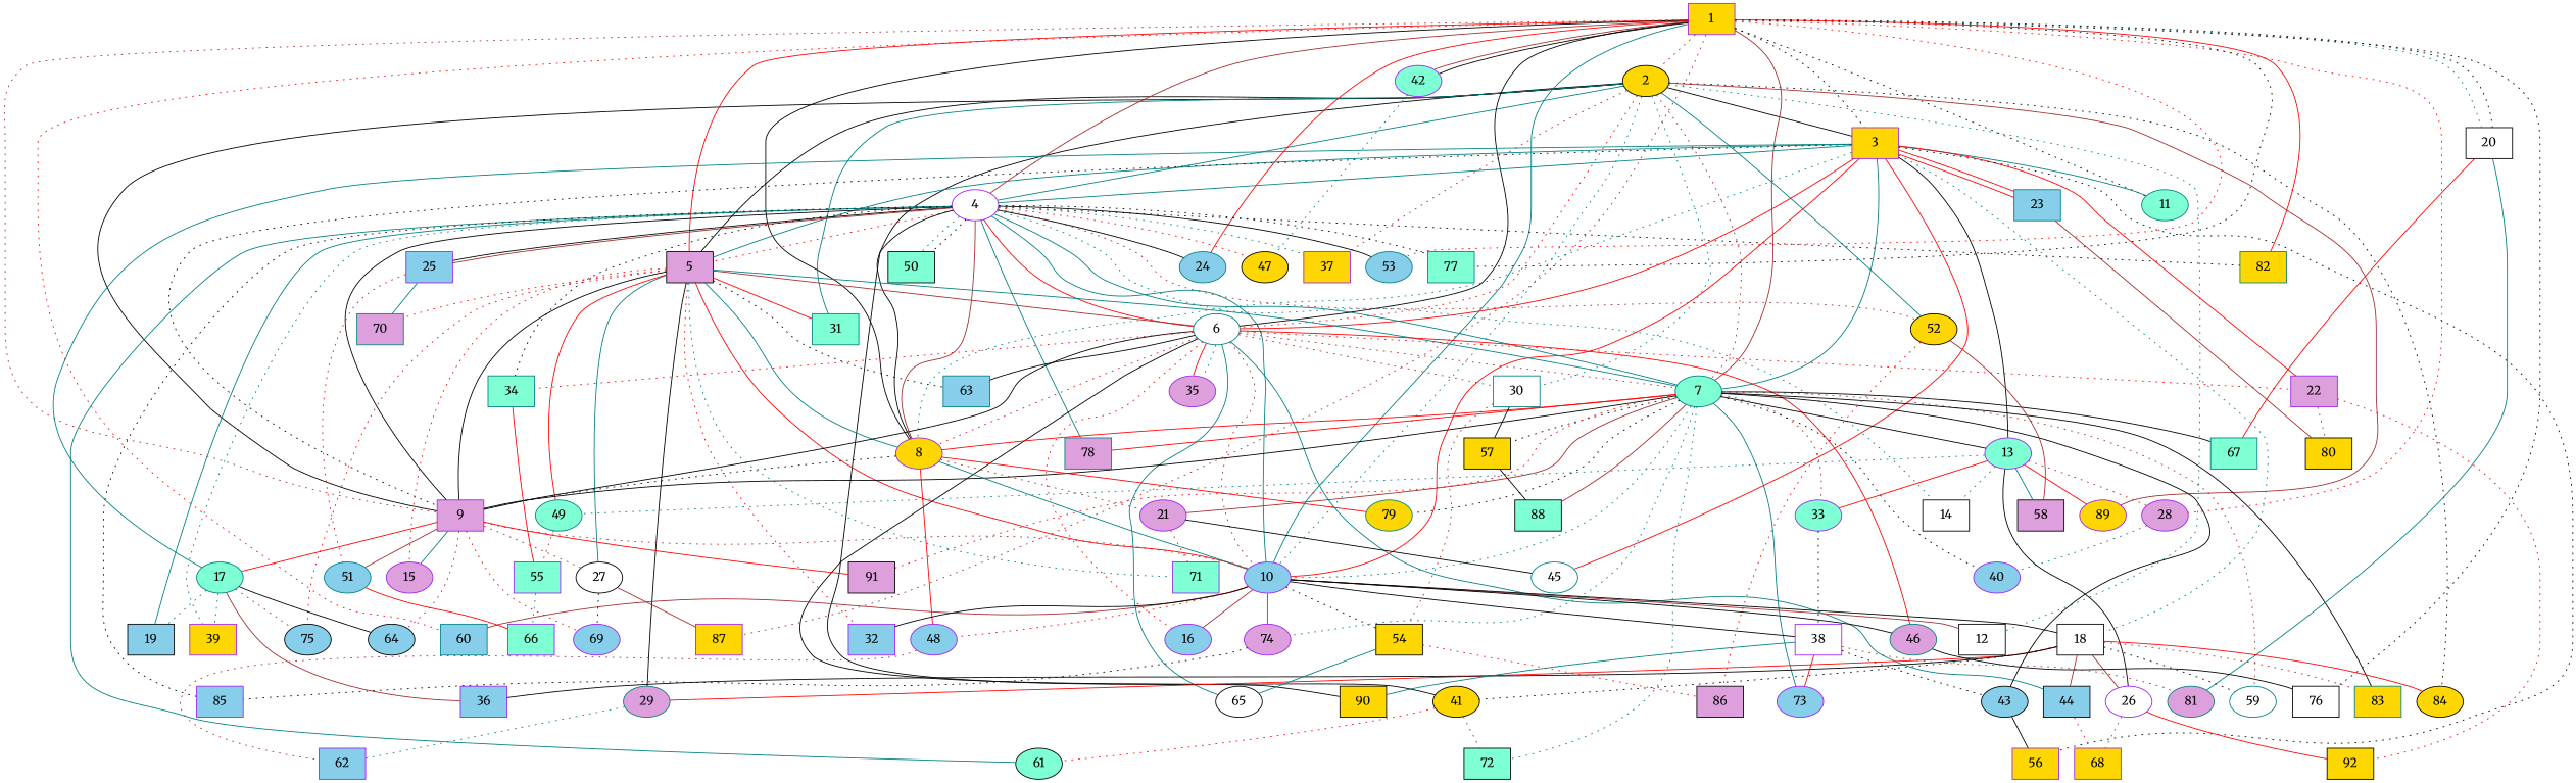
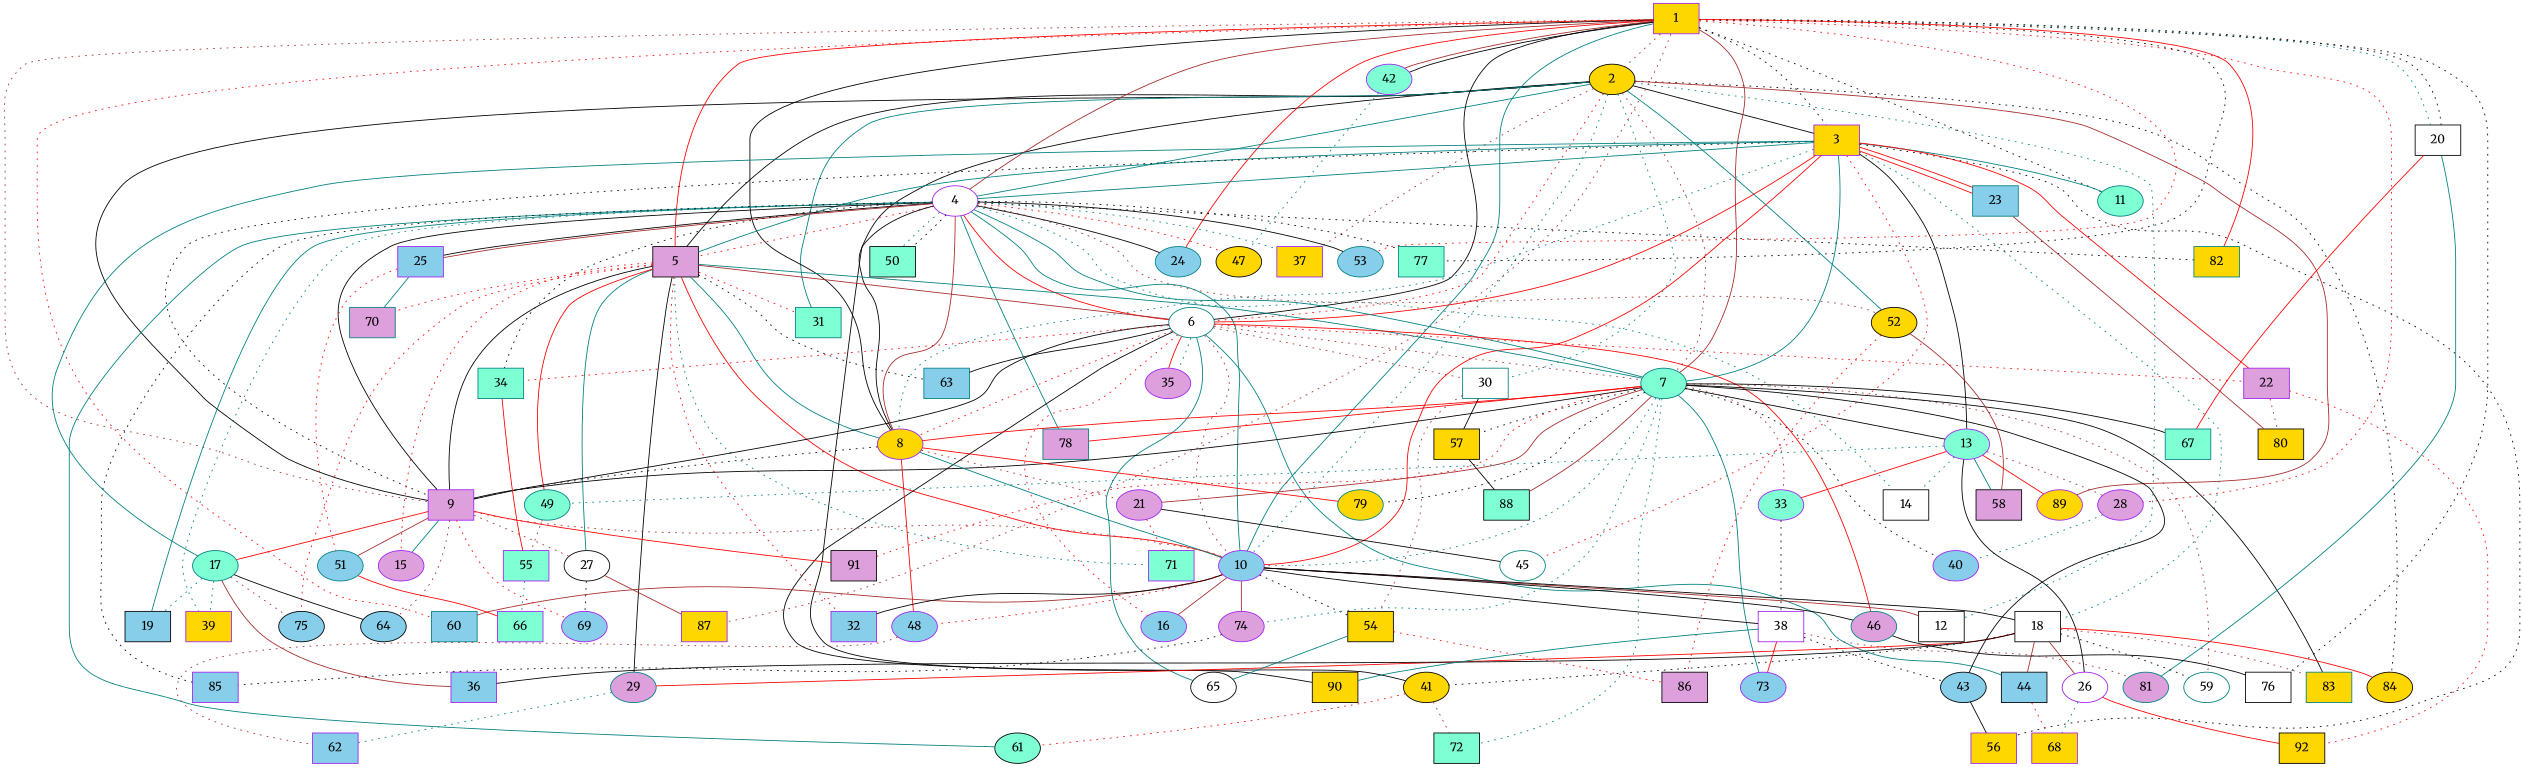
  graph {
    fontname=Merriweather
    node [color=purple fillcolor=gold fontname=Merriweather shape=box style=filled]
    edge [color=black fontname=Merriweather style=solid]
    2 [color=black shape=ellipse]
    1
    3
    4 [fillcolor=white shape=ellipse]
    5 [color=black fillcolor=plum]
    6 [color=teal fillcolor=white shape=ellipse]
    7 [color=teal fillcolor=aquamarine shape=ellipse]
    8 [shape=ellipse]
    9 [fillcolor=plum]
    10 [fillcolor=skyblue shape=ellipse]
    11 [color=teal fillcolor=aquamarine shape=ellipse]
    20 [color=black fillcolor=white]
    24 [color=teal fillcolor=skyblue shape=ellipse]
    28 [fillcolor=plum shape=ellipse]
    42 [fillcolor=aquamarine shape=ellipse]
    53 [color=teal fillcolor=skyblue shape=ellipse]
    60 [color=teal fillcolor=skyblue]
    76 [color=black fillcolor=white]
    77 [color=teal fillcolor=aquamarine]
    82 [color=teal]
    87
    12 [color=black fillcolor=white]
    30 [color=teal fillcolor=white]
    31 [color=teal fillcolor=aquamarine]
    37
    52 [color=black shape=ellipse]
    84 [color=black shape=ellipse]
    89 [shape=ellipse]
    13 [fillcolor=aquamarine shape=ellipse]
    17 [color=teal fillcolor=aquamarine shape=ellipse]
    18 [color=black fillcolor=white]
    22 [fillcolor=plum]
    23 [color=teal fillcolor=skyblue]
    45 [color=teal fillcolor=white shape=ellipse]
    56
    14 [color=black fillcolor=white]
    19 [color=black fillcolor=skyblue]
    25 [fillcolor=skyblue]
    34 [color=teal fillcolor=aquamarine]
    39
    41 [color=black shape=ellipse]
    47 [color=black shape=ellipse]
    50 [color=black fillcolor=aquamarine]
    61 [color=black fillcolor=aquamarine shape=ellipse]
    78 [color=teal fillcolor=plum]
    85 [fillcolor=skyblue]
    15 [fillcolor=plum shape=ellipse]
    27 [color=black fillcolor=white shape=ellipse]
    29 [color=teal fillcolor=plum shape=ellipse]
    32 [fillcolor=skyblue]
    49 [color=teal fillcolor=aquamarine shape=ellipse]
    63 [color=teal fillcolor=skyblue]
    70 [color=teal fillcolor=plum]
    71 [fillcolor=aquamarine]
    75 [color=black fillcolor=skyblue shape=ellipse]
    16 [fillcolor=skyblue shape=ellipse]
    35 [fillcolor=plum shape=ellipse]
    44 [color=black fillcolor=skyblue]
    46 [color=teal fillcolor=plum shape=ellipse]
    65 [color=black fillcolor=white shape=ellipse]
    90 [color=black]
    21 [fillcolor=plum shape=ellipse]
    33 [fillcolor=aquamarine shape=ellipse]
    40 [fillcolor=skyblue shape=ellipse]
    43 [color=black fillcolor=skyblue shape=ellipse]
    57 [color=black]
    59 [color=teal fillcolor=white shape=ellipse]
    67 [color=teal fillcolor=aquamarine]
    72 [color=black fillcolor=aquamarine]
    73 [fillcolor=skyblue shape=ellipse]
    74 [fillcolor=plum shape=ellipse]
    79 [color=teal shape=ellipse]
    83 [color=teal]
    88 [color=black fillcolor=aquamarine]
    91 [color=black fillcolor=plum]
    48 [fillcolor=skyblue shape=ellipse]
    51 [color=teal fillcolor=skyblue shape=ellipse]
    64 [color=black fillcolor=skyblue shape=ellipse]
    69 [fillcolor=skyblue shape=ellipse]
    38 [fillcolor=white]
    54 [color=black]
    81 [color=teal fillcolor=plum shape=ellipse]
    58 [color=black fillcolor=plum]
    86 [color=black fillcolor=plum]
    26 [fillcolor=white shape=ellipse]
    36 [fillcolor=skyblue]
    80 [color=black]
    92 [color=black]
    55 [fillcolor=aquamarine]
    62 [fillcolor=skyblue]
    68
    66 [fillcolor=aquamarine]
    2 -- 3
    2 -- 4 [color=teal]
    2 -- 5
    2 -- 6 [color=red style=dotted]
    2 -- 7 [color=brown style=dotted]
    2 -- 8
    2 -- 9
    2 -- 10 [color=teal style=dotted]
    2 -- 12 [color=teal style=dotted]
    2 -- 30 [color=teal style=dotted]
    2 -- 31 [color=teal]
    2 -- 37 [color=brown style=dotted]
    2 -- 52 [color=teal]
    2 -- 84 [style=dotted]
    2 -- 89 [color=brown]
    1 -- 2 [color=brown style=dotted]
    1 -- 3 [style=dotted]
    1 -- 4 [color=brown]
    1 -- 5 [color=red]
    1 -- 6
    1 -- 7 [color=brown]
    1 -- 8
    1 -- 9 [color=brown style=dotted]
    1 -- 10 [color=teal]
    1 -- 11 [style=dotted]
    1 -- 20 [color=teal style=dotted]
    1 -- 20 [style=dotted]
    1 -- 24 [color=red]
    1 -- 28 [color=red style=dotted]
    1 -- 42 [color=brown]
    1 -- 42
    1 -- 53 [color=red style=dotted]
    1 -- 60 [color=red style=dotted]
    1 -- 76 [style=dotted]
    1 -- 77 [style=dotted]
    1 -- 82 [color=red]
    1 -- 87 [color=brown style=dotted]
    3 -- 4 [color=teal]
    3 -- 5 [color=teal]
    3 -- 6 [color=red]
    3 -- 7 [color=teal]
    3 -- 8 [color=teal style=dotted]
    3 -- 9 [style=dotted]
    3 -- 10 [color=red]
    3 -- 11 [color=teal]
    3 -- 13
    3 -- 17 [color=teal]
    3 -- 18 [color=teal style=dotted]
    3 -- 22 [color=red]
    3 -- 23 [color=red]
    3 -- 23 [color=red]
-   3 -- 45 [color=red]
+   3 -- 45 [color=red style=dotted]
    3 -- 56 [style=dotted]
    4 -- 5 [color=red style=dotted]
    4 -- 6 [color=red]
    4 -- 7 [color=teal]
    4 -- 8 [color=brown]
    4 -- 9
    4 -- 10 [color=teal]
    4 -- 24
    4 -- 53
    4 -- 77 [style=dotted]
    4 -- 82 [style=dotted]
    4 -- 37 [color=teal style=dotted]
    4 -- 52 [color=brown style=dotted]
    4 -- 14 [color=teal style=dotted]
    4 -- 19 [color=teal]
    4 -- 25
    4 -- 25 [color=brown]
    4 -- 34 [style=dotted]
    4 -- 39 [color=teal style=dotted]
    4 -- 41
    4 -- 47 [color=red style=dotted]
    4 -- 50 [color=teal style=dotted]
    4 -- 50 [style=dotted]
    4 -- 61 [color=teal]
    4 -- 78 [color=teal]
    4 -- 85 [style=dotted]
    5 -- 6 [color=brown]
    5 -- 7 [color=teal]
    5 -- 8 [color=teal]
    5 -- 9
    5 -- 10 [color=red]
-   5 -- 31 [color=red]
+   5 -- 31 [color=red style=dotted]
    5 -- 15 [color=red style=dotted]
    5 -- 27 [color=teal]
    5 -- 29
    5 -- 32 [color=red style=dotted]
    5 -- 49 [color=red]
    5 -- 63 [style=dotted]
    5 -- 70 [color=red style=dotted]
    5 -- 71 [color=teal style=dotted]
    5 -- 75 [color=red style=dotted]
    6 -- 7 [color=brown style=dotted]
    6 -- 8 [color=red style=dotted]
    6 -- 9
    6 -- 10 [color=brown style=dotted]
    6 -- 30 [color=brown style=dotted]
    6 -- 22 [color=red style=dotted]
    6 -- 34 [color=red style=dotted]
    6 -- 63
    6 -- 16 [color=red style=dotted]
    6 -- 35 [color=red]
    6 -- 35 [color=teal style=dotted]
    6 -- 44 [color=teal]
    6 -- 46 [color=red]
    6 -- 65 [color=teal]
    6 -- 90
    7 -- 8 [color=red]
    7 -- 9
    7 -- 10 [color=teal style=dotted]
    7 -- 13
    7 -- 78 [color=red]
    7 -- 21 [color=brown]
    7 -- 33 [color=brown style=dotted]
    7 -- 40 [style=dotted]
    7 -- 43
    7 -- 57 [style=dotted]
    7 -- 59 [color=brown style=dotted]
    7 -- 67
    7 -- 72 [color=teal style=dotted]
    7 -- 73 [color=teal]
    7 -- 74 [color=teal style=dotted]
    7 -- 79 [style=dotted]
    7 -- 83
    7 -- 88 [color=brown]
    7 -- 91 [color=red style=dotted]
    8 -- 9 [style=dotted]
    8 -- 10 [color=teal]
    8 -- 21 [color=brown style=dotted]
    8 -- 79 [color=red]
    8 -- 48 [color=red]
    9 -- 10 [color=brown style=dotted]
    9 -- 17 [color=red]
    9 -- 15 [color=teal]
    9 -- 27 [color=brown style=dotted]
    9 -- 91 [color=red]
    9 -- 51 [color=brown]
    9 -- 64 [color=brown style=dotted]
    9 -- 69 [color=red style=dotted]
    10 -- 60 [color=brown]
    10 -- 12 [color=brown]
    10 -- 18
    10 -- 32
    10 -- 16 [color=brown]
    10 -- 46
    10 -- 74 [color=brown]
    10 -- 48 [color=red style=dotted]
    10 -- 38
    10 -- 54 [style=dotted]
    20 -- 67 [color=red]
    20 -- 81 [color=teal]
    28 -- 40 [color=teal style=dotted]
    42 -- 47 [color=teal style=dotted]
    30 -- 57
    30 -- 54 [color=brown style=dotted]
    52 -- 58 [color=brown]
    52 -- 86 [color=red style=dotted]
    13 -- 28 [color=brown style=dotted]
    13 -- 89 [color=red]
    13 -- 14 [color=teal style=dotted]
    13 -- 49 [color=teal style=dotted]
    13 -- 33 [color=red]
    13 -- 58 [color=teal]
    13 -- 26
    17 -- 19 [color=teal style=dotted]
    17 -- 39 [color=teal style=dotted]
    17 -- 75 [color=brown style=dotted]
    17 -- 64
    17 -- 36 [color=brown]
    18 -- 84 [color=red]
    18 -- 41 [style=dotted]
    18 -- 29 [color=red]
    18 -- 44 [color=brown]
    18 -- 59 [style=dotted]
    18 -- 83 [color=brown style=dotted]
    18 -- 26 [color=brown]
    18 -- 36
    22 -- 80 [color=brown style=dotted]
    22 -- 92 [color=red style=dotted]
    23 -- 80 [color=brown]
    25 -- 70 [color=teal]
    25 -- 51 [color=red style=dotted]
    34 -- 55 [color=red]
    41 -- 61 [color=red style=dotted]
    41 -- 72 [color=brown style=dotted]
    27 -- 87 [color=brown]
    27 -- 69 [style=dotted]
    29 -- 62 [color=teal style=dotted]
    49 -- 55 [color=brown style=dotted]
    44 -- 68 [color=red style=dotted]
    46 -- 76
    21 -- 45
    21 -- 71 [color=red style=dotted]
    33 -- 38 [style=dotted]
    43 -- 56
    57 -- 88
    74 -- 85 [style=dotted]
    48 -- 62 [color=brown style=dotted]
    51 -- 66 [color=red]
    38 -- 90 [color=teal]
    38 -- 43 [style=dotted]
    38 -- 73 [color=red]
    38 -- 81 [color=brown style=dotted]
    54 -- 65 [color=teal]
    54 -- 86 [color=red style=dotted]
    26 -- 92 [color=red]
    26 -- 68 [color=teal style=dotted]
    55 -- 66 [color=teal style=dotted]
  }
